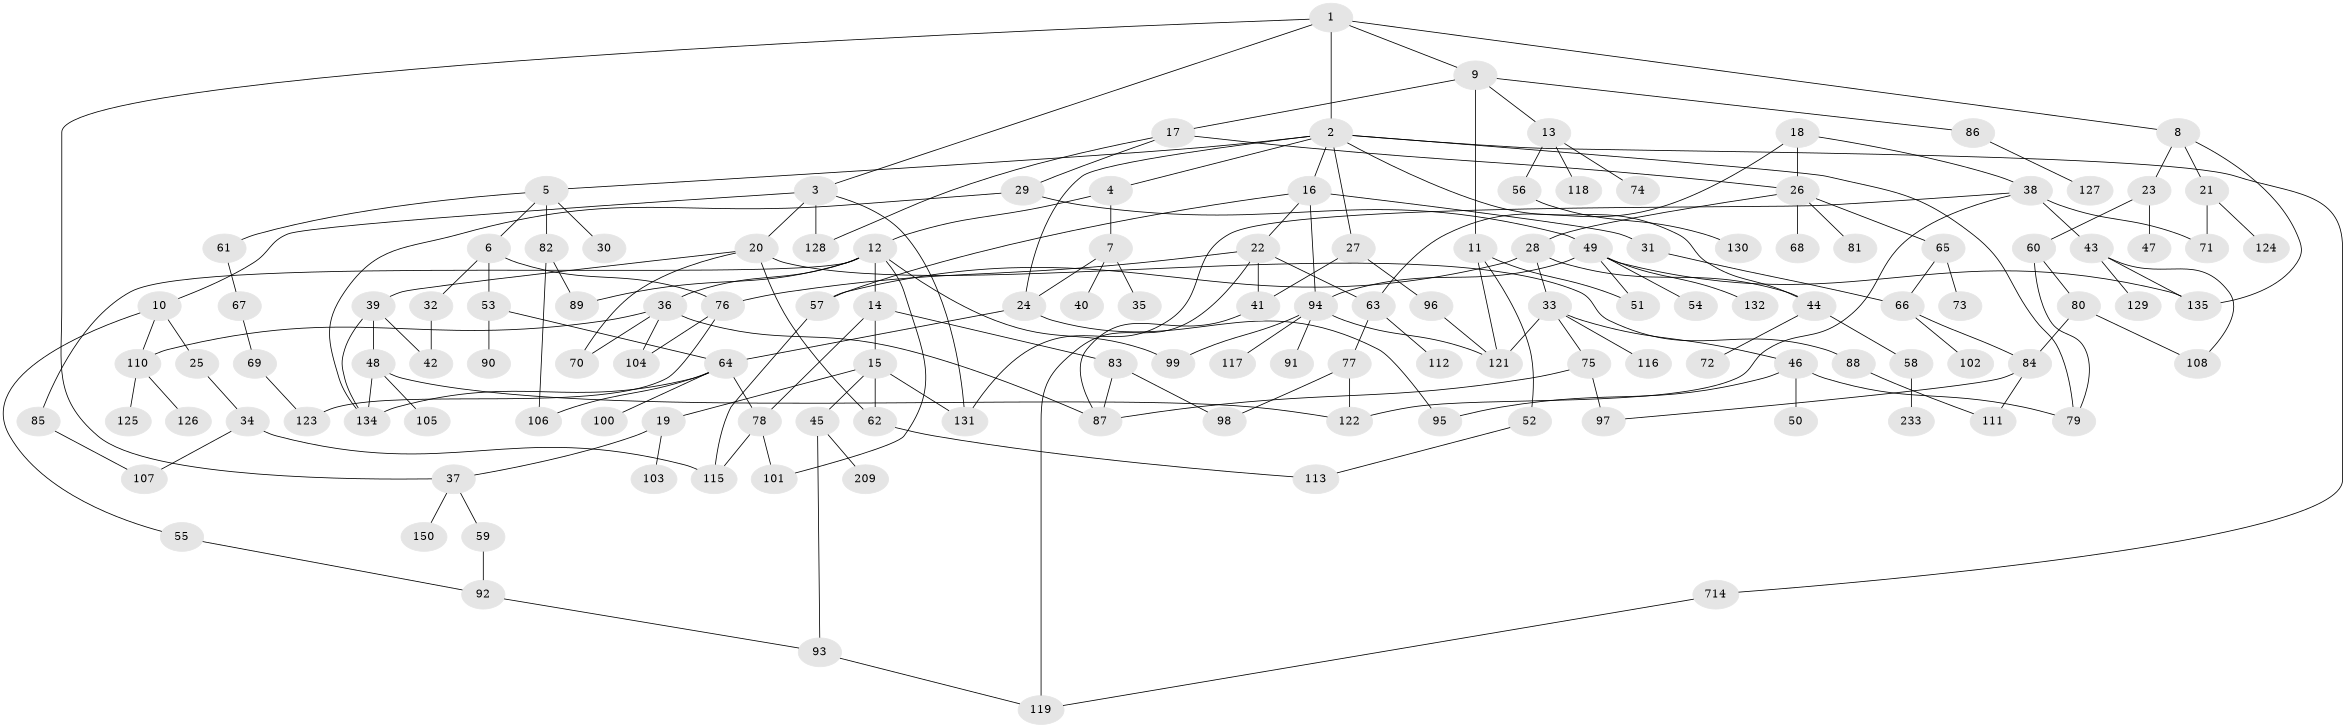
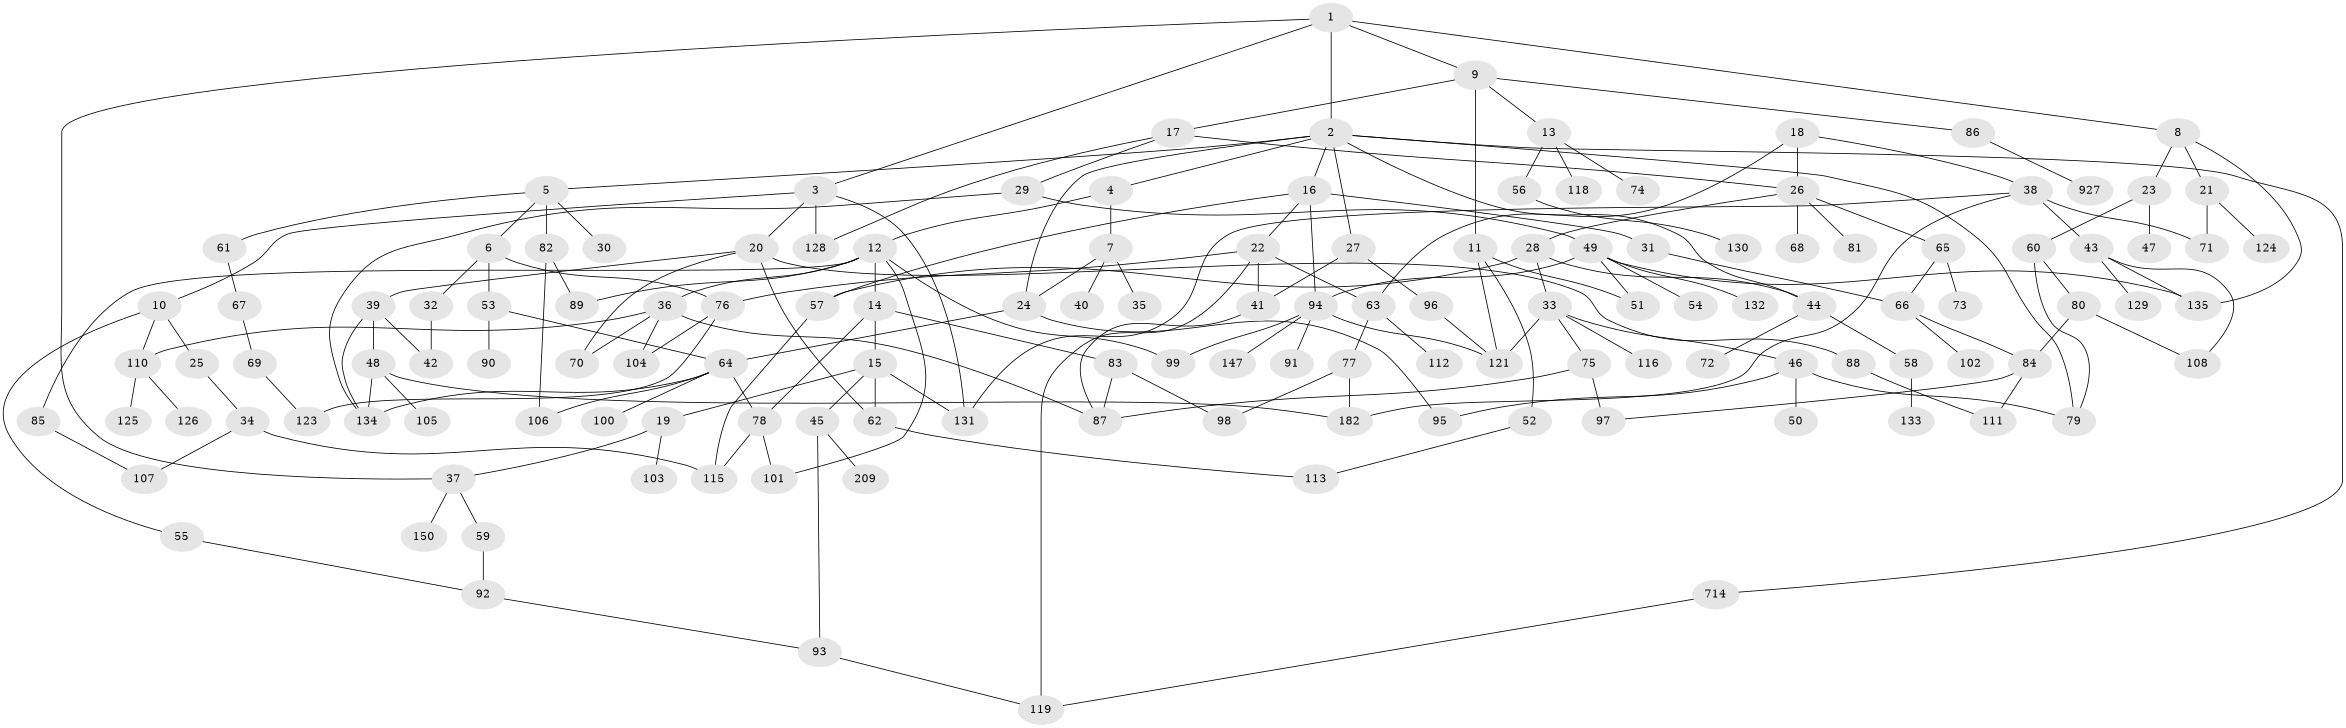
  graph {
    node [color=gray90 style=filled]
    1
    2
    3
    8
    9
    37
    4
    5
    16
    24
    27
    44
    79
    n14 [label=714]
    10
    20
    128
    131
    21
    23
    135
    11
    13
    17
    86
    59
    n27 [label=150]
    7
    12
    6
    30
    61
    82
    22
    31
    57
    94
    64
    95
    41
    96
    58
    72
    119
    25
    55
    110
    62
    39
    70
    88
    35
    40
    14
    36
    85
    89
    99
    101
    32
    53
    76
    67
    106
    42
    90
    104
    123
    71
    124
    47
    60
    51
    52
    121
    56
    74
    118
    29
    26
-   127
+   127 [label=927]
    34
    92
    125
    126
    113
    15
    78
    83
    87
    107
    130
    19
    45
    115
    98
    103
    93
    n99 [label=209]
    63
    66
    91
-   117
+   117 [label=147]
    18
    38
    49
    134
    28
    65
    68
    81
    43
-   122
+   122 [label=182]
    77
    112
    48
    111
    80
    100
    33
    73
    46
    75
    116
    54
    132
    84
    102
    50
    97
    108
    129
    105
-   133 [label=233]
+   133
    69
    1 -- 2
    1 -- 3
    1 -- 8
    1 -- 9
    1 -- 37
    2 -- 4
    2 -- 5
    2 -- 16
    2 -- 24
    2 -- 27
    2 -- 44
    2 -- 79
    2 -- n14
    3 -- 10
    3 -- 20
    3 -- 128
    3 -- 131
    8 -- 21
    8 -- 23
    8 -- 135
    9 -- 11
    9 -- 13
    9 -- 17
    9 -- 86
    37 -- 59
    37 -- n27
    4 -- 7
    4 -- 12
    5 -- 6
    5 -- 30
    5 -- 61
    5 -- 82
    16 -- 22
    16 -- 31
    16 -- 57
    16 -- 94
    24 -- 64
    24 -- 95
    27 -- 41
    27 -- 96
    44 -- 58
    44 -- 72
    n14 -- 119
    10 -- 25
    10 -- 55
    10 -- 110
    20 -- 62
    20 -- 39
    20 -- 70
    20 -- 88
    21 -- 71
    21 -- 124
    23 -- 47
    23 -- 60
    11 -- 51
    11 -- 52
    11 -- 121
    13 -- 56
    13 -- 74
    13 -- 118
    17 -- 128
    17 -- 29
    17 -- 26
    86 -- 127
    59 -- 92
    7 -- 24
    7 -- 35
    7 -- 40
    12 -- 14
    12 -- 36
    12 -- 85
    12 -- 89
    12 -- 99
    12 -- 101
    6 -- 32
    6 -- 53
    6 -- 76
    61 -- 67
    82 -- 89
    82 -- 106
    22 -- 41
    22 -- 119
    22 -- 76
    22 -- 63
    31 -- 66
    57 -- 115
    94 -- 99
    94 -- 121
    94 -- 91
    94 -- 117
    64 -- 106
    64 -- 78
    64 -- 134
    64 -- 100
    41 -- 87
    96 -- 121
    58 -- 133
    25 -- 34
    55 -- 92
    110 -- 125
    110 -- 126
    62 -- 113
    39 -- 42
    39 -- 134
    39 -- 48
    88 -- 111
    14 -- 15
    14 -- 78
    14 -- 83
    36 -- 110
    36 -- 70
    36 -- 104
    36 -- 87
    85 -- 107
    32 -- 42
    53 -- 64
    53 -- 90
    76 -- 104
    76 -- 123
    67 -- 69
    60 -- 79
    60 -- 80
    52 -- 113
    56 -- 130
    29 -- 49
    29 -- 134
    26 -- 28
    26 -- 65
    26 -- 68
    26 -- 81
    34 -- 107
    34 -- 115
    92 -- 93
    15 -- 131
    15 -- 62
    15 -- 19
    15 -- 45
    78 -- 101
    78 -- 115
    83 -- 87
    83 -- 98
    19 -- 37
    19 -- 103
    45 -- 93
    45 -- n99
    93 -- 119
    63 -- 77
    63 -- 112
    66 -- 84
    66 -- 102
    18 -- 26
    18 -- 63
    18 -- 38
    38 -- 131
    38 -- 71
    38 -- 43
    38 -- 122
    49 -- 135
    49 -- 94
    49 -- 51
    49 -- 54
    49 -- 132
    28 -- 44
    28 -- 57
    28 -- 33
    65 -- 66
    65 -- 73
    43 -- 135
    43 -- 108
    43 -- 129
    77 -- 98
    77 -- 122
    48 -- 134
    48 -- 122
    48 -- 105
    80 -- 84
    80 -- 108
    33 -- 121
    33 -- 46
    33 -- 75
    33 -- 116
    46 -- 79
    46 -- 95
    46 -- 50
    75 -- 87
    75 -- 97
    84 -- 111
    84 -- 97
    69 -- 123
  }
